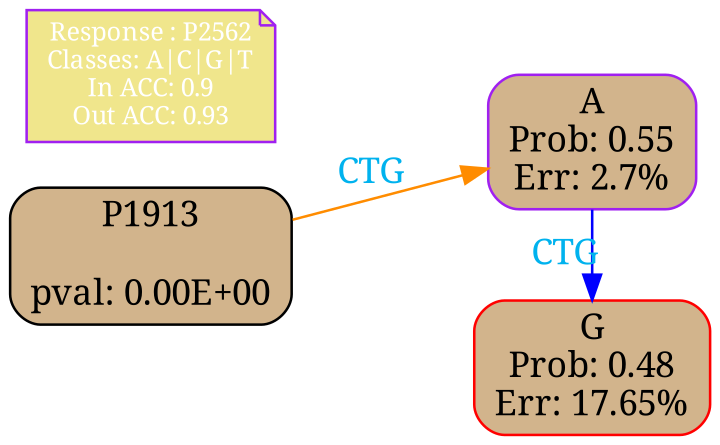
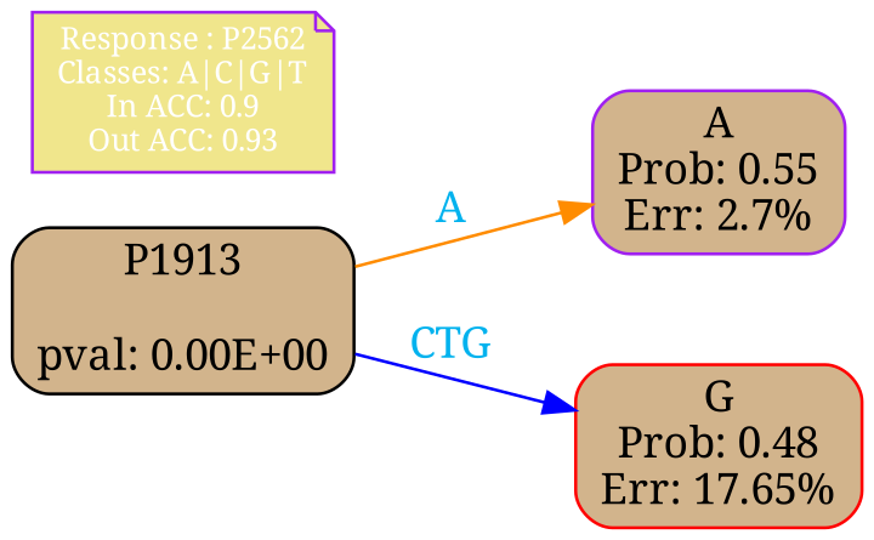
  digraph {
    fontname="Noto Serif"
    rankdir=LR
    ranksep=equally
    splines=polylines
    node [color=purple fillcolor=tan fontname="Noto Serif" shape=box style="filled, rounded"]
    edge [fontcolor=deepskyblue2 fontname="Noto Serif" style=solid]
    n1 [label="A\nProb: 0.55\nErr: 2.7%"]
    n2 [color=red label="G\nProb: 0.48\nErr: 17.65%"]
    n3 [align=left fillcolor=khaki fontcolor=white fontsize=10 label="Response : P2562\nClasses: A|C|G|T\nIn ACC: 0.9\nOut ACC: 0.93\n" shape=note style=filled]
    n4 [color=black label="P1913\n\npval: 0.00E+00"]
    subgraph sub_1 {
      rank=same
      n1
      n2
    }
    subgraph sub_2 {
      rank=same
      n3
      n4
    }
-   n4 -> n1 [color=darkorange label=CTG]
-   n1 -> n2 [color=blue label=CTG]
+   n4 -> n1 [color=darkorange label=A]
+   n4 -> n2 [color=blue label=CTG]
  }
